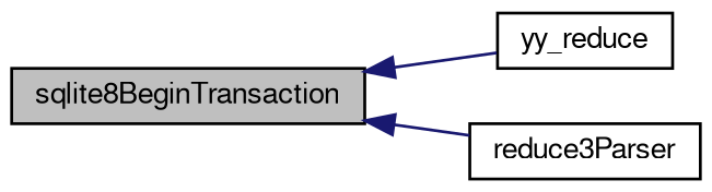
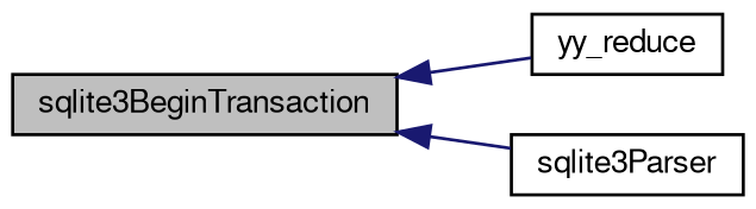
  digraph {
    rankdir=LR
    node [color=black fillcolor=white fontname=FreeSans fontsize=10 shape=record style=filled]
    edge [color=midnightblue dir=back fontname=FreeSans fontsize=10 labelfontname=FreeSans labelfontsize=10 style=solid]
-   n1 [fillcolor=grey75 fontcolor=black height=0.2 label=sqlite8BeginTransaction width=0.4]
+   n1 [fillcolor=grey75 fontcolor=black height=0.2 label=sqlite3BeginTransaction width=0.4]
    n2 [height=0.2 label=yy_reduce width=0.4]
-   n3 [height=0.2 label=reduce3Parser width=0.4]
+   n3 [height=0.2 label=sqlite3Parser width=0.4]
    n1 -> n2
    n1 -> n3
  }
